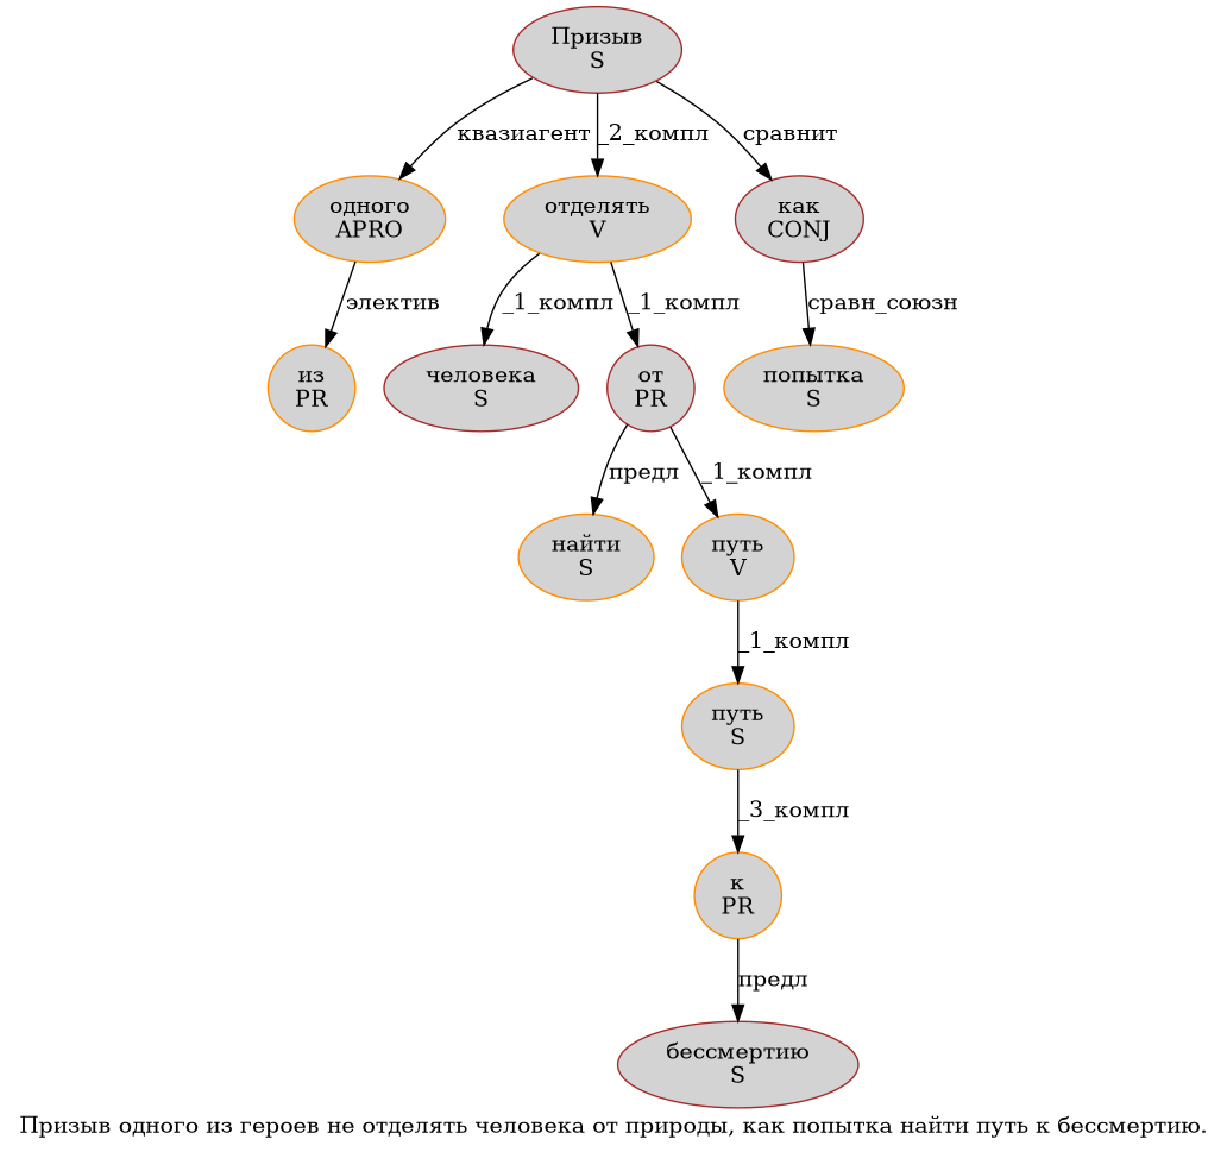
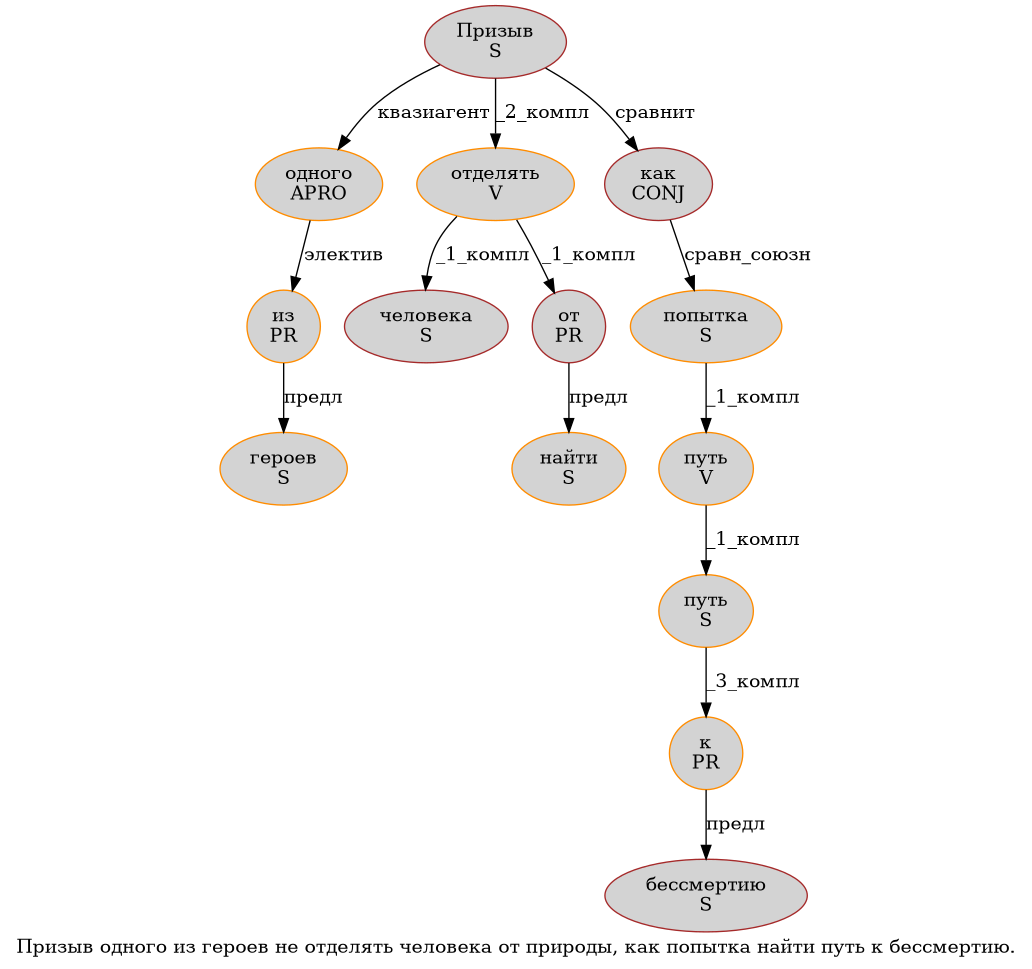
  digraph {
    label="Призыв одного из героев не отделять человека от природы, как попытка найти путь к бессмертию."
    node [color=darkorange fillcolor=lightgray penwidth=1 shape=ellipse style=filled]
    n1 [color=brown label="Призыв\nS"]
    n2 [label="одного\nAPRO"]
    n3 [label="отделять\nV"]
    n4 [color=brown label="как\nCONJ"]
    n5 [label="из\nPR"]
    n6 [color=brown label="человека\nS"]
    n7 [color=brown label="от\nPR"]
    n8 [label="попытка\nS"]
+   n9 [label="героев\nS"]
    n10 [label="найти\nS"]
    n11 [label="путь\nV"]
    n12 [label="путь\nS"]
    n13 [label="к\nPR"]
    n14 [color=brown label="бессмертию\nS"]
    n1 -> n2 [label="квазиагент"]
    n1 -> n3 [label="_2_компл"]
    n1 -> n4 [label="сравнит"]
    n2 -> n5 [label="электив"]
    n3 -> n6 [label="_1_компл"]
    n3 -> n7 [label="_1_компл"]
    n4 -> n8 [label="сравн_союзн"]
+   n5 -> n9 [label="предл"]
    n7 -> n10 [label="предл"]
-   n7 -> n11 [label="_1_компл"]
+   n8 -> n11 [label="_1_компл"]
    n11 -> n12 [label="_1_компл"]
    n12 -> n13 [label="_3_компл"]
    n13 -> n14 [label="предл"]
  }
